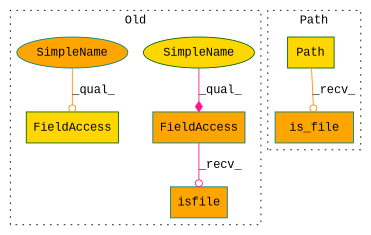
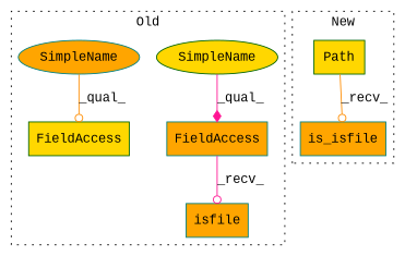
  digraph {
    fontname="Liberation Mono"
    node [a=32 color=teal fillcolor=orange fontname="Liberation Mono" l=7 s=755 shape=box style=filled]
    edge [arrowhead=odot color=deeppink fontname="Liberation Mono"]
    n1 [l="7,1" label=isfile s="763,785"]
    n2 [a=22 label=FieldAccess]
    n3 [a=22 color=darkgreen fillcolor=gold label=FieldAccess s=469]
    n4 [a=42 color=darkgreen fillcolor=gold l=2 label=SimpleName shape=ellipse]
    n5 [a=42 l=2 label=SimpleName s=469 shape=ellipse]
-   n6 [l=9 label=is_file s=957]
+   n6 [l=9 label=is_isfile s=957]
    n7 [color=darkgreen fillcolor=gold l="5,1" label=Path s="550,564"]
    subgraph cluster_1 {
      label=Old
      style=dotted
      n1
      n2
      n3
      n4
      n5
    }
    subgraph cluster_2 {
-     label=Path
+     label=New
      style=dotted
      n6
      n7
    }
    n2 -> n1 [label=_recv_]
    n4 -> n2 [arrowhead=diamond label=_qual_]
    n5 -> n3 [color=darkorange label=_qual_]
    n7 -> n6 [color=darkorange label=_recv_]
  }
